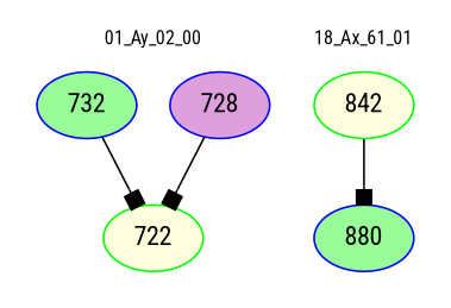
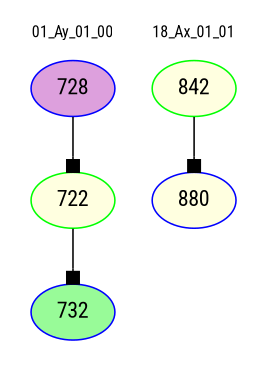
  digraph {
    fontname="Roboto Condensed"
    node [color=blue fillcolor=lightyellow fontname="Roboto Condensed" style=filled]
    edge [arrowhead=box color=black fontname="Roboto Condensed"]
    n1 [fillcolor=plum label=728]
    n2 [color=green label=722]
    n3 [fillcolor=palegreen label=732]
    n4 [color=green label=842]
-   n5 [fillcolor=palegreen label=880]
+   n5 [label=880]
    subgraph cluster_1 {
      color=white
      fontsize=10
-     label="01_Ay_02_00"
+     label="01_Ay_01_00"
      n1
      n2
      n3
    }
    subgraph cluster_2 {
      color=white
      fontsize=10
-     label="18_Ax_61_01"
+     label="18_Ax_01_01"
      n4
      n5
    }
    n1 -> n2
-   n3 -> n2
+   n2 -> n3
    n4 -> n5
  }
